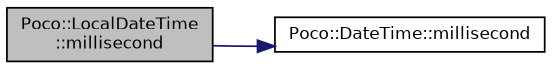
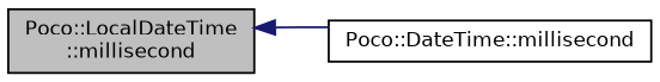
  digraph {
    rankdir=LR
    node [color=black fontname=Helvetica fontsize=10 shape=record style=filled]
    n1 [fillcolor=grey75 fontcolor=black height=0.2 label="Poco::LocalDateTime\l::millisecond" width=0.4]
    n2 [fillcolor=white height=0.2 label="Poco::DateTime::millisecond" width=0.4]
-   n1 -> n2 [color=midnightblue fontname=Helvetica fontsize=10 labelfontname=Helvetica labelfontsize=10 style=solid]
+   n2 -> n1 [color=midnightblue fontname=Helvetica fontsize=10 labelfontname=Helvetica labelfontsize=10 style=solid]
  }
